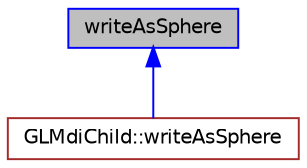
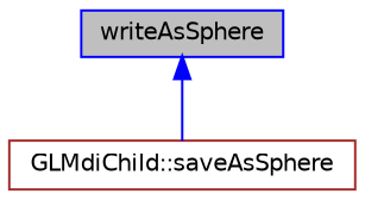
  digraph {
    rankdir=TB
    node [fontname=Helvetica fontsize=10 shape=record style=filled]
    n1 [color=blue fillcolor=grey75 fontcolor=black height=0.2 label=writeAsSphere width=0.4]
-   n2 [color=brown fillcolor=white height=0.2 label="GLMdiChild::writeAsSphere" width=0.4]
+   n2 [color=brown fillcolor=white height=0.2 label="GLMdiChild::saveAsSphere" width=0.4]
    n1 -> n2 [color=blue dir=back fontname=Helvetica fontsize=10 labelfontname=Helvetica labelfontsize=10 style=solid]
  }
